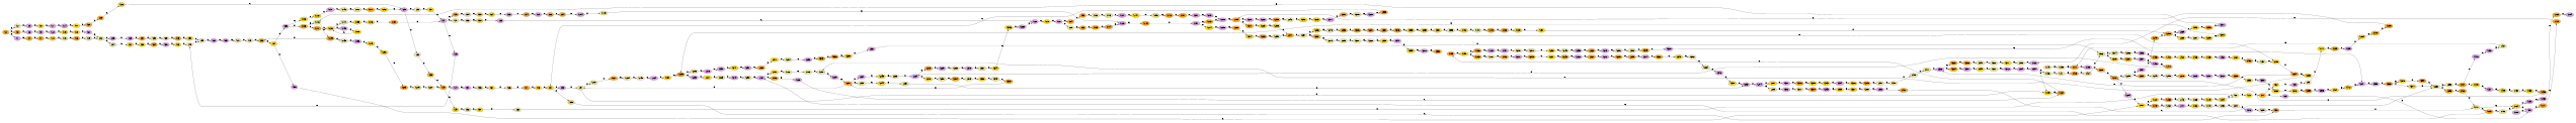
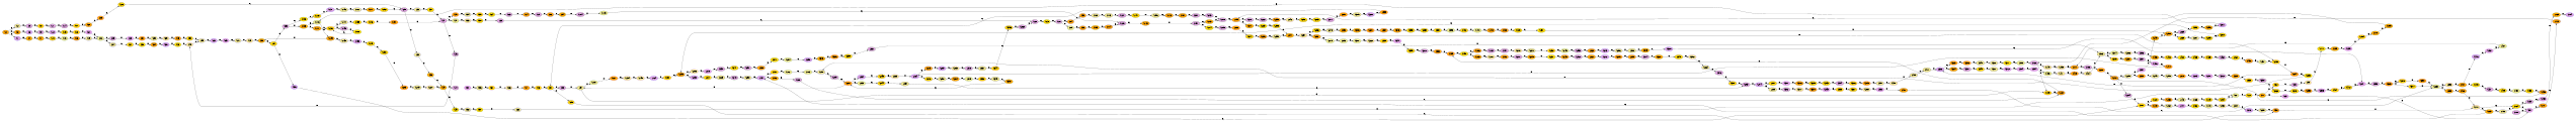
  strict digraph {
    rankdir=LR
    node [color=blue fillcolor=orange style=filled]
    S0 [color=black]
    S1 [fillcolor=plum]
    S2 [fillcolor=khaki]
    S3 [color=black]
    S4 [color=darkgreen]
    S5 [color=black fillcolor=plum]
    S6 [fillcolor=plum]
    S7 [color=darkgreen]
    S8 [color=purple fillcolor=gold]
    S9 [color=darkgreen fillcolor=plum]
    S10 [fillcolor=gold]
    S11 [color=darkgreen fillcolor=plum]
    S12 [fillcolor=plum]
    S13 [color=darkgreen fillcolor=khaki]
    S14 [color=black fillcolor=plum]
    S15 [color=black fillcolor=gold]
    S16
    S17 [color=purple fillcolor=gold]
    S18 [color=purple fillcolor=gold]
    S19 [fillcolor=khaki]
    S20 [color=black]
    S21 [color=purple fillcolor=plum]
    S22 [color=darkgreen fillcolor=khaki]
    S23 [color=purple]
    S24 [fillcolor=khaki]
    S25 [color=darkgreen fillcolor=plum]
    S26 [color=black fillcolor=gold]
    S27 [fillcolor=gold]
    S28 [color=purple fillcolor=plum]
    S29 [color=black fillcolor=plum]
    S30 [color=darkgreen fillcolor=gold]
    S31 [color=purple]
    S32 [fillcolor=khaki]
    S33 [fillcolor=khaki]
    S34 [color=black]
    S35 [color=black fillcolor=khaki]
    S36 [color=darkgreen]
    S37 [color=black fillcolor=gold]
    S38 [fillcolor=plum]
    S39 [color=purple fillcolor=khaki]
    S40 [color=darkgreen]
    S41 [color=black fillcolor=plum]
    S42 [color=darkgreen fillcolor=gold]
    S43
    S44 [color=black fillcolor=plum]
    S45 [color=darkgreen fillcolor=gold]
    S46 [color=darkgreen fillcolor=plum]
    S47 [color=darkgreen fillcolor=khaki]
    S48 [color=purple]
    S49 [color=purple fillcolor=khaki]
    S50 [fillcolor=gold]
    S51 [color=purple fillcolor=plum]
    S52 [fillcolor=khaki]
    S53 [color=purple fillcolor=khaki]
    S54 [fillcolor=khaki]
    S55 [fillcolor=khaki]
    S56 [color=black fillcolor=khaki]
    S57 [color=darkgreen fillcolor=gold]
    S58 [color=black fillcolor=gold]
    S59 [color=purple fillcolor=gold]
    S60 [fillcolor=plum]
    S61 [color=purple fillcolor=gold]
    S62 [fillcolor=khaki]
    S63 [color=black fillcolor=plum]
    S64 [color=darkgreen fillcolor=gold]
    S65 [color=purple fillcolor=plum]
    S66 [color=purple fillcolor=khaki]
    S67 [color=darkgreen fillcolor=khaki]
    S68 [color=black fillcolor=plum]
    S69 [color=darkgreen fillcolor=plum]
    S70 [fillcolor=khaki]
    S71
    S72 [fillcolor=gold]
    S73 [color=darkgreen fillcolor=gold]
    S74
    S75 [color=purple fillcolor=khaki]
    S76 [color=purple fillcolor=gold]
    S77 [color=darkgreen]
    S78 [color=darkgreen fillcolor=plum]
    S79 [color=black fillcolor=plum]
    S80 [color=darkgreen]
    S81 [fillcolor=gold]
    S82 [color=purple fillcolor=gold]
    S83 [color=purple fillcolor=plum]
    S84
    S85 [color=darkgreen fillcolor=khaki]
    S86
    S87 [color=black fillcolor=gold]
    S88 [color=black fillcolor=plum]
    S89 [fillcolor=gold]
    S90 [color=black fillcolor=plum]
    S91 [color=purple fillcolor=plum]
    S92
    S93
    S94 [color=darkgreen]
    S95 [color=darkgreen fillcolor=plum]
    S96 [fillcolor=plum]
    S97 [color=black fillcolor=khaki]
    S98
    S99 [color=purple fillcolor=khaki]
    S101
    S102 [fillcolor=khaki]
    S103 [color=darkgreen]
    S104 [color=black fillcolor=plum]
    S105 [color=darkgreen]
    S106 [color=darkgreen fillcolor=gold]
    S107 [color=purple fillcolor=gold]
    S108 [color=darkgreen fillcolor=khaki]
    S109 [color=purple fillcolor=gold]
    S110 [color=purple fillcolor=khaki]
    S111 [color=darkgreen fillcolor=gold]
    S100 [color=black fillcolor=plum]
    S112
    S113 [color=black fillcolor=khaki]
    S114
    S115 [color=darkgreen fillcolor=khaki]
    S116 [color=darkgreen fillcolor=khaki]
    S117 [color=black]
    S118 [fillcolor=gold]
    S119
    S120 [color=purple fillcolor=gold]
    S121 [color=purple]
    S122
    S123 [color=darkgreen]
    S124 [color=black fillcolor=gold]
    S125 [color=darkgreen]
    S126 [color=black fillcolor=plum]
    S127 [color=black fillcolor=plum]
    S128 [color=black fillcolor=plum]
    S129 [color=black]
    S130 [color=purple fillcolor=gold]
    S131 [fillcolor=plum]
    S132 [fillcolor=khaki]
    S133
    S134 [color=purple fillcolor=khaki]
    S135 [color=purple]
    S136 [fillcolor=khaki]
    S137 [fillcolor=plum]
    S138 [color=darkgreen fillcolor=plum]
    S139 [color=purple fillcolor=plum]
    S140 [color=purple fillcolor=khaki]
    S141 [color=black fillcolor=gold]
    S142 [color=black]
    S143 [fillcolor=khaki]
    S144 [fillcolor=khaki]
    S145 [color=darkgreen fillcolor=plum]
    S146 [color=black fillcolor=khaki]
    S147 [color=purple fillcolor=plum]
    S148 [color=black fillcolor=khaki]
    S149 [color=purple fillcolor=khaki]
    S150 [color=darkgreen fillcolor=gold]
    S151 [color=purple fillcolor=gold]
    S152 [color=darkgreen]
    S153 [color=purple fillcolor=plum]
    S154 [color=purple fillcolor=gold]
    S155 [color=purple fillcolor=khaki]
    S156 [color=black fillcolor=khaki]
    S157 [color=darkgreen fillcolor=plum]
    S158 [fillcolor=plum]
    S159 [color=black fillcolor=gold]
    S160 [color=darkgreen fillcolor=gold]
    S161 [fillcolor=khaki]
    S162 [color=black fillcolor=gold]
    S163 [color=purple fillcolor=khaki]
    S164 [fillcolor=plum]
    S165 [color=black]
    S166
    S167 [color=darkgreen fillcolor=khaki]
    S168 [color=darkgreen fillcolor=plum]
    S169 [color=darkgreen]
    S170 [color=darkgreen]
    S171
    S172 [color=black]
    S173 [color=darkgreen]
    S174 [color=darkgreen fillcolor=gold]
    S175 [color=black fillcolor=gold]
    S176 [color=purple fillcolor=gold]
    S177 [color=darkgreen]
    S178 [color=black fillcolor=khaki]
    S179 [fillcolor=gold]
    S180 [color=purple fillcolor=gold]
    S181 [color=purple fillcolor=khaki]
    S182 [color=black fillcolor=plum]
    S183 [color=darkgreen fillcolor=khaki]
    S184 [fillcolor=plum]
    S185 [color=darkgreen]
    S186 [color=black fillcolor=plum]
    S187 [color=black]
    S188 [color=darkgreen fillcolor=plum]
    S189 [color=darkgreen fillcolor=plum]
    S190 [color=black fillcolor=gold]
    S191 [color=purple]
    S192 [fillcolor=gold]
    S193 [color=purple fillcolor=khaki]
    S194 [fillcolor=gold]
    S195 [color=black]
    S196
    S197 [color=black fillcolor=plum]
    S198 [fillcolor=khaki]
    S199
    S200 [color=purple]
    S201 [color=darkgreen fillcolor=plum]
    S202 [color=purple]
    S203 [color=purple]
    S204 [fillcolor=khaki]
    S205 [fillcolor=plum]
    S206 [color=purple fillcolor=khaki]
    S207 [color=black fillcolor=plum]
    S208 [color=purple fillcolor=khaki]
    S209 [color=darkgreen fillcolor=plum]
    S210 [color=darkgreen fillcolor=plum]
    S211 [color=darkgreen]
    S212
    S213 [color=black fillcolor=plum]
    S214 [fillcolor=gold]
    S215 [color=black fillcolor=khaki]
    S216 [fillcolor=plum]
    S217 [fillcolor=gold]
    S218 [color=purple fillcolor=plum]
    S219 [color=darkgreen]
    S220 [color=black fillcolor=khaki]
    S221 [color=purple]
    S222 [color=darkgreen fillcolor=plum]
    S223 [color=darkgreen fillcolor=gold]
    S224 [color=darkgreen fillcolor=plum]
    S225 [fillcolor=khaki]
    S226
    S227 [color=purple fillcolor=khaki]
    S228 [fillcolor=khaki]
    S229 [color=black fillcolor=khaki]
    S230 [color=black fillcolor=plum]
    S231 [color=darkgreen fillcolor=gold]
    S232 [color=purple fillcolor=gold]
    S233 [color=darkgreen fillcolor=khaki]
    S234 [fillcolor=plum]
    S235
    S236 [fillcolor=gold]
    S237 [color=purple fillcolor=plum]
    S238 [color=purple]
    S239 [color=black fillcolor=khaki]
    S240 [color=darkgreen fillcolor=plum]
    S241 [color=black fillcolor=gold]
    S242
    S243 [color=darkgreen fillcolor=khaki]
    S244 [fillcolor=gold]
    S245 [fillcolor=gold]
    S246 [color=purple fillcolor=khaki]
    S247 [color=darkgreen]
    S248 [color=darkgreen]
    S249 [fillcolor=khaki]
    S250 [fillcolor=khaki]
    S251 [color=darkgreen fillcolor=plum]
    S252 [color=black fillcolor=plum]
    S253 [color=darkgreen fillcolor=plum]
    S254 [color=black fillcolor=khaki]
    S255 [color=purple fillcolor=khaki]
    S256 [color=black fillcolor=gold]
    S257 [color=purple fillcolor=khaki]
    S258 [color=black]
    S259 [fillcolor=khaki]
    S260
    S261 [color=black]
    S262
    S263 [color=black fillcolor=plum]
    S264 [fillcolor=plum]
    S265 [color=black fillcolor=gold]
    S266 [color=black fillcolor=gold]
    S267 [color=black]
    S268 [fillcolor=gold]
    S269 [color=darkgreen fillcolor=plum]
    S270 [color=purple]
    S271 [color=darkgreen fillcolor=gold]
    S272 [fillcolor=plum]
    S273 [fillcolor=plum]
    S274 [fillcolor=plum]
    S275
    S276 [fillcolor=gold]
    S277 [color=black fillcolor=plum]
    S278 [fillcolor=khaki]
    S279 [color=darkgreen fillcolor=khaki]
    S280 [color=purple fillcolor=gold]
    S281 [fillcolor=khaki]
    S282 [color=purple fillcolor=gold]
    S283 [fillcolor=plum]
    S284 [color=darkgreen fillcolor=khaki]
    S285 [color=purple]
    S286 [fillcolor=khaki]
    S287 [color=black fillcolor=gold]
    S288 [color=black fillcolor=khaki]
    S289 [fillcolor=plum]
    S290 [color=black fillcolor=khaki]
    S291 [color=purple]
    S292 [color=darkgreen]
    S293 [color=darkgreen fillcolor=khaki]
    S294 [color=purple]
    S295 [color=black fillcolor=gold]
    S296 [color=darkgreen]
    S297 [color=purple fillcolor=plum]
    S298 [fillcolor=plum]
    S299
    S300 [color=black fillcolor=khaki]
    S301 [color=purple fillcolor=plum]
    S302 [color=darkgreen fillcolor=plum]
    S303 [color=purple fillcolor=khaki]
    S304 [color=black]
    S305 [color=black fillcolor=khaki]
    S306 [color=darkgreen]
    S307 [color=darkgreen fillcolor=khaki]
    S308 [fillcolor=plum]
    S309 [color=darkgreen fillcolor=gold]
    S310 [fillcolor=gold]
    S311 [fillcolor=plum]
    S312 [color=darkgreen fillcolor=plum]
    S313 [color=darkgreen]
    S314 [color=darkgreen fillcolor=plum]
    S315 [color=darkgreen]
    S316 [color=black]
    S317 [color=purple fillcolor=khaki]
    S318 [color=darkgreen fillcolor=plum]
    S319 [color=darkgreen fillcolor=khaki]
    S320 [fillcolor=plum]
    S321 [color=purple]
    S322 [color=purple fillcolor=khaki]
    S323 [color=purple]
    S324 [color=black]
    S325 [color=black]
    S326 [color=purple]
    S327 [color=darkgreen]
    S328 [fillcolor=plum]
    S329 [color=black fillcolor=gold]
    S330
    S331 [color=black fillcolor=khaki]
    S332 [color=purple fillcolor=gold]
    S333 [color=purple]
    S334
    S335 [color=purple fillcolor=gold]
    S336 [color=purple]
    S337 [color=black fillcolor=plum]
    S338 [color=purple fillcolor=gold]
    S339 [color=black fillcolor=gold]
    S340 [color=black fillcolor=gold]
    S341 [color=purple fillcolor=plum]
    S342 [color=black fillcolor=gold]
    S343 [color=purple fillcolor=plum]
    S344 [color=purple fillcolor=gold]
    S345 [color=black fillcolor=khaki]
    S346 [color=black]
    S347 [color=purple fillcolor=plum]
    S348 [color=black fillcolor=khaki]
    S349 [fillcolor=gold]
    S350 [color=darkgreen fillcolor=plum]
    S351 [color=darkgreen fillcolor=plum]
    S352 [color=purple fillcolor=khaki]
    S353 [color=darkgreen fillcolor=plum]
    S354 [color=black fillcolor=plum]
    S355 [color=purple fillcolor=gold]
    S356 [fillcolor=gold]
    S357 [color=darkgreen]
    S358 [color=black fillcolor=gold]
    S359 [color=black fillcolor=gold]
    S360 [fillcolor=khaki]
    S361 [color=black fillcolor=khaki]
    S362 [color=black fillcolor=gold]
    S363 [color=black fillcolor=khaki]
    S364 [fillcolor=khaki]
    S365 [color=purple]
    S366 [color=purple fillcolor=gold]
    S367 [fillcolor=gold]
    S368 [color=black fillcolor=plum]
    S369 [color=black fillcolor=gold]
    S370 [color=darkgreen fillcolor=plum]
    S371 [color=darkgreen fillcolor=gold]
    S372 [color=purple fillcolor=plum]
    S373 [color=black fillcolor=gold]
    S374 [color=darkgreen fillcolor=khaki]
    S375 [color=purple fillcolor=gold]
    S376 [color=black fillcolor=plum]
    S377 [fillcolor=gold]
    S378 [color=purple fillcolor=gold]
    S379 [color=purple]
    S380 [color=purple fillcolor=khaki]
    S381 [fillcolor=gold]
    S382
    S383 [color=darkgreen fillcolor=khaki]
    S384 [color=purple fillcolor=plum]
    S385
    S386 [color=purple fillcolor=khaki]
    S387 [color=darkgreen]
    S388 [fillcolor=gold]
    S389 [color=darkgreen fillcolor=khaki]
    S390 [color=purple]
    S391 [fillcolor=khaki]
    S392 [color=purple fillcolor=plum]
    S393 [color=darkgreen fillcolor=khaki]
    S394 [color=purple fillcolor=plum]
    S395 [color=purple fillcolor=plum]
    S396 [color=darkgreen fillcolor=plum]
    S397 [color=darkgreen fillcolor=plum]
    S398 [color=purple fillcolor=khaki]
    S399 [color=black]
    S400 [color=purple fillcolor=khaki]
    S401 [color=black]
    S402 [fillcolor=gold]
    S403 [color=darkgreen fillcolor=khaki]
    S404 [color=purple fillcolor=gold]
    S405 [color=darkgreen]
    S406 [color=purple fillcolor=plum]
    S407 [color=black]
    S408 [color=black]
    S409 [fillcolor=khaki]
    S410 [color=darkgreen fillcolor=khaki]
    S411 [color=purple fillcolor=khaki]
    S412 [fillcolor=gold]
    S413 [color=purple fillcolor=gold]
    S414 [color=purple]
    S415 [color=darkgreen fillcolor=gold]
    S416 [fillcolor=plum]
    S417 [color=black fillcolor=khaki]
    S418 [color=black]
    S419 [color=purple]
    S420 [color=darkgreen fillcolor=gold]
    S421 [color=black fillcolor=plum]
    S422 [color=purple fillcolor=plum]
    S423
    S424 [color=purple fillcolor=khaki]
    S425 [fillcolor=gold]
    S426 [color=black fillcolor=gold]
    S427 [color=darkgreen fillcolor=khaki]
    S428 [color=black fillcolor=gold]
    S429 [color=purple fillcolor=gold]
    S430 [color=darkgreen fillcolor=khaki]
    S431 [color=darkgreen fillcolor=gold]
    S432 [color=darkgreen fillcolor=plum]
    S433 [color=black fillcolor=gold]
    S434 [color=black fillcolor=gold]
    S435
    S436
    S437 [color=darkgreen fillcolor=khaki]
    S0 -> S1 [label=G]
    S0 -> S2 [label=C]
    S0 -> S3 [label=T]
    S1 -> S4 [label=G]
    S2 -> S5 [label=T]
    S3 -> S6 [label=T]
    S4 -> S7 [label=T]
    S5 -> S8 [label=T]
    S6 -> S9 [label=T]
    S7 -> S10 [label=C]
    S8 -> S11 [label=C]
    S9 -> S12 [label=C]
    S10 -> S13 [label=A]
    S11 -> S14 [label=A]
    S12 -> S15 [label=A]
    S13 -> S16 [label=C]
    S14 -> S17 [label=C]
    S15 -> S18 [label=C]
    S16 -> S19 [label=T]
    S17 -> S20 [label=G]
    S18 -> S21 [label=T]
    S19 -> S22 [label=C]
    S20 -> S23 [label=C]
    S21 -> S22 [label=C]
    S22 -> S24 [label=G]
    S22 -> S25 [label=C]
    S23 -> S26 [label=C]
    S24 -> S27 [label=C]
    S25 -> S28 [label=T]
    S26 -> S29 [label=C]
    S27 -> S30 [label=T]
    S28 -> S31 [label=T]
    S29 -> S32 [label=A]
    S29 -> S33 [label=T]
    S30 -> S34 [label=T]
    S31 -> S35 [label=T]
    S32 -> S36 [label=T]
    S33 -> S37 [label=T]
    S34 -> S38 [label=C]
    S35 -> S39 [label=C]
    S36 -> S40 [label=C]
    S37 -> S41 [label=C]
    S38 -> S42 [label=A]
    S39 -> S43 [label=A]
    S40 -> S44 [label=T]
    S40 -> S45 [label=G]
    S41 -> S46 [label=A]
    S41 -> S47 [label=C]
    S41 -> S48 [label=G]
    S42 -> S49 [label=T]
    S43 -> S50 [label=T]
-   S44 -> S51 [label=G]
    S45 -> S52 [label=T]
    S46 -> S49 [label=T]
    S47 -> S53 [label=T]
    S48 -> S54 [label=A]
    S49 -> S55 [label=C]
    S50 -> S55 [label=C]
    S51 -> S56 [label=C]
    S52 -> S57 [label=C]
    S53 -> S58 [label=G]
    S54 -> S59 [label=T]
    S55 -> S60 [label=C]
    S56 -> S61 [label=C]
    S57 -> S62 [label=T]
    S58 -> S63 [label=T]
    S59 -> S64 [label=C]
    S60 -> S65 [label=A]
    S61 -> S66 [label=A]
    S62 -> S67 [label=T]
    S63 -> S68 [label=C]
    S64 -> S69 [label=G]
    S65 -> S70 [label=G]
    S66 -> S71 [label=G]
    S67 -> S72 [label=C]
    S68 -> S73 [label=C]
    S69 -> S74 [label=T]
    S70 -> S75 [label=A]
    S71 -> S76 [label=T]
    S72 -> S77 [label=T]
    S73 -> S78 [label=T]
    S74 -> S79 [label=T]
    S75 -> S80 [label=A]
    S76 -> S81 [label=C]
    S77 -> S82 [label=T]
    S77 -> S83 [label=G]
    S78 -> S84 [label=A]
    S78 -> S85 [label=T]
    S79 -> S86 [label=T]
    S80 -> S87 [label=C]
    S81 -> S88 [label=G]
    S81 -> S89 [label=T]
    S82 -> S90 [label=C]
    S83 -> S91 [label=T]
    S84 -> S92 [label=C]
    S85 -> S93 [label=G]
    S86 -> S94 [label=G]
    S87 -> S95 [label=C]
    S87 -> S96 [label=A]
    S88 -> S97 [label=T]
    S89 -> S98 [label=C]
    S90 -> S99 [label=T]
    S91 -> S101 [label=C]
    S92 -> S102 [label=T]
    S93 -> S103 [label=T]
    S94 -> S104 [label=T]
    S95 -> S105 [label=A]
    S95 -> S106 [label=G]
    S96 -> S107 [label=G]
    S97 -> S108 [label=A]
    S97 -> S109 [label=G]
    S98 -> S110 [label=T]
    S99 -> S111 [label=C]
    S101 -> S112 [label=G]
    S102 -> S113 [label=A]
    S103 -> S114 [label=A]
    S104 -> S115 [label=A]
    S105 -> S116 [label=G]
    S105 -> S117 [label=C]
    S106 -> S118 [label=G]
    S107 -> S119 [label=G]
    S107 -> S120 [label=C]
    S108 -> S121 [label=A]
    S109 -> S122 [label=G]
    S110 -> S123 [label=C]
    S110 -> S124 [label=G]
    S111 -> S125 [label=G]
    S100 -> S91 [label=A]
    S112 -> S126 [label=T]
    S113 -> S127 [label=C]
    S114 -> S128 [label=G]
    S115 -> S128 [label=G]
    S116 -> S129 [label=A]
    S117 -> S130 [label=C]
    S118 -> S131 [label=A]
    S119 -> S132 [label=A]
    S120 -> S133 [label=C]
    S121 -> S134 [label=G]
    S122 -> S135 [label=T]
    S123 -> S136 [label=T]
    S123 -> S137 [label=G]
    S124 -> S91 [label=T]
    S124 -> S138 [label=A]
    S125 -> S139 [label=G]
    S126 -> S109 [label=G]
+   S126 -> S140 [label=C]
    S127 -> S141 [label=C]
    S128 -> S142 [label=G]
    S129 -> S80 [label=A]
    S129 -> S143 [label=C]
    S130 -> S144 [label=C]
    S130 -> S145 [label=A]
    S131 -> S146 [label=C]
    S132 -> S147 [label=A]
    S133 -> S148 [label=G]
    S134 -> S149 [label=A]
    S135 -> S150 [label=A]
    S136 -> S124 [label=G]
    S137 -> S151 [label=A]
    S137 -> S152 [label=T]
    S138 -> S153 [label=G]
    S139 -> S154 [label=A]
    S140 -> S155 [label=G]
    S141 -> S156 [label=A]
    S142 -> S157 [label=A]
    S143 -> S158 [label=T]
    S144 -> S159 [label=C]
    S145 -> S160 [label=C]
    S146 -> S161 [label=G]
    S147 -> S162 [label=T]
    S148 -> S163 [label=T]
    S149 -> S164 [label=C]
    S150 -> S165 [label=T]
    S150 -> S166 [label=C]
    S151 -> S167 [label=A]
    S152 -> S168 [label=G]
    S153 -> S169 [label=T]
    S154 -> S170 [label=G]
    S155 -> S171 [label=G]
    S156 -> S172 [label=G]
    S157 -> S173 [label=G]
    S157 -> S174 [label=A]
    S158 -> S175 [label=C]
    S159 -> S176 [label=T]
    S160 -> S130 [label=C]
    S161 -> S177 [label=C]
    S162 -> S178 [label=A]
    S163 -> S179 [label=C]
    S164 -> S180 [label=G]
    S165 -> S181 [label=G]
    S166 -> S182 [label=C]
    S167 -> S183 [label=G]
    S168 -> S122 [label=G]
    S169 -> S184 [label=A]
    S170 -> S185 [label=A]
    S171 -> S186 [label=A]
    S172 -> S187 [label=G]
    S173 -> S188 [label=A]
    S174 -> S189 [label=A]
    S175 -> S190 [label=C]
    S176 -> S191 [label=T]
    S177 -> S192 [label=C]
    S178 -> S193 [label=G]
    S179 -> S194 [label=C]
    S180 -> S195 [label=G]
    S181 -> S196 [label=A]
    S182 -> S197 [label=G]
    S183 -> S198 [label=T]
    S185 -> S199 [label=G]
    S186 -> S200 [label=A]
    S187 -> S201 [label=A]
    S188 -> S199 [label=G]
    S189 -> S202 [label=G]
    S190 -> S203 [label=C]
    S191 -> S41 [label=C]
    S192 -> S29 [label=C]
    S193 -> S204 [label=T]
    S194 -> S67 [label=T]
    S195 -> S205 [label=C]
    S195 -> S206 [label=A]
    S196 -> S207 [label=G]
    S197 -> S208 [label=G]
    S198 -> S209 [label=C]
    S199 -> S210 [label=T]
    S199 -> S211 [label=G]
    S200 -> S212 [label=C]
    S201 -> S213 [label=G]
    S202 -> S214 [label=G]
    S203 -> S215 [label=A]
    S204 -> S216 [label=C]
    S205 -> S217 [label=T]
    S206 -> S218 [label=C]
    S207 -> S219 [label=C]
    S208 -> S220 [label=T]
    S209 -> S221 [label=G]
    S210 -> S222 [label=C]
    S211 -> S223 [label=T]
    S212 -> S224 [label=A]
    S212 -> S225 [label=T]
    S213 -> S188 [label=A]
    S214 -> S226 [label=T]
    S215 -> S227 [label=T]
    S216 -> S228 [label=T]
    S217 -> S229 [label=C]
    S218 -> S230 [label=A]
    S219 -> S231 [label=G]
    S220 -> S232 [label=G]
    S221 -> S97 [label=T]
    S221 -> S233 [label=C]
    S221 -> S234 [label=A]
    S222 -> S235 [label=A]
    S223 -> S236 [label=C]
    S224 -> S107 [label=G]
    S225 -> S237 [label=G]
    S225 -> S238 [label=A]
    S226 -> S239 [label=C]
    S227 -> S40 [label=C]
    S228 -> S98 [label=C]
    S229 -> S240 [label=T]
    S230 -> S241 [label=C]
    S231 -> S242 [label=G]
    S232 -> S243 [label=G]
    S233 -> S244 [label=G]
    S234 -> S245 [label=G]
    S235 -> S246 [label=G]
    S236 -> S247 [label=C]
    S237 -> S248 [label=C]
    S238 -> S249 [label=C]
    S239 -> S247 [label=C]
    S240 -> S250 [label=C]
    S241 -> S251 [label=A]
    S242 -> S252 [label=T]
    S243 -> S253 [label=T]
    S244 -> S254 [label=G]
    S245 -> S255 [label=G]
    S246 -> S256 [label=G]
    S247 -> S257 [label=C]
    S248 -> S258 [label=A]
    S249 -> S259 [label=A]
    S250 -> S137 [label=G]
    S251 -> S260 [label=C]
    S252 -> S261 [label=C]
    S253 -> S262 [label=T]
    S254 -> S263 [label=C]
    S255 -> S264 [label=T]
    S256 -> S265 [label=A]
    S257 -> S266 [label=A]
    S257 -> S267 [label=G]
    S258 -> S268 [label=G]
    S258 -> S269 [label=A]
    S259 -> S270 [label=A]
    S260 -> S271 [label=C]
    S261 -> S272 [label=G]
    S262 -> S273 [label=A]
    S263 -> S274 [label=T]
    S264 -> S275 [label=G]
    S264 -> S276 [label=A]
    S265 -> S277 [label=C]
    S266 -> S278 [label=G]
    S267 -> S279 [label=G]
    S267 -> S280 [label=A]
    S268 -> S281 [label=A]
    S269 -> S282 [label=C]
    S270 -> S283 [label=C]
    S271 -> S284 [label=T]
    S272 -> S285 [label=C]
    S273 -> S286 [label=G]
    S274 -> S287 [label=A]
    S274 -> S288 [label=G]
    S275 -> S289 [label=T]
    S276 -> S290 [label=T]
    S277 -> S291 [label=C]
    S278 -> S292 [label=A]
    S279 -> S293 [label=A]
    S280 -> S294 [label=A]
    S281 -> S295 [label=C]
    S282 -> S296 [label=C]
    S283 -> S297 [label=G]
    S284 -> S298 [label=C]
    S285 -> S299 [label=A]
    S286 -> S300 [label=A]
    S287 -> S301 [label=T]
    S288 -> S302 [label=G]
    S289 -> S303 [label=C]
    S290 -> S304 [label=A]
    S291 -> S305 [label=A]
    S292 -> S306 [label=G]
    S293 -> S307 [label=G]
    S294 -> S308 [label=A]
    S294 -> S309 [label=G]
    S295 -> S310 [label=G]
    S296 -> S311 [label=A]
    S297 -> S312 [label=A]
    S298 -> S313 [label=T]
    S299 -> S314 [label=C]
    S300 -> S315 [label=A]
    S301 -> S316 [label=A]
    S302 -> S317 [label=A]
    S303 -> S318 [label=C]
    S304 -> S319 [label=A]
    S305 -> S320 [label=G]
    S306 -> S321 [label=C]
    S307 -> S322 [label=G]
    S308 -> S323 [label=G]
    S308 -> S324 [label=C]
    S309 -> S198 [label=T]
    S310 -> S195 [label=G]
    S311 -> S116 [label=G]
    S312 -> S325 [label=A]
    S313 -> S326 [label=A]
    S314 -> S327 [label=G]
    S315 -> S328 [label=G]
    S316 -> S329 [label=G]
    S317 -> S330 [label=A]
    S318 -> S331 [label=C]
    S319 -> S332 [label=G]
    S320 -> S333 [label=T]
    S321 -> S334 [label=C]
    S322 -> S335 [label=C]
    S323 -> S336 [label=T]
    S324 -> S337 [label=C]
    S325 -> S338 [label=A]
    S326 -> S339 [label=G]
    S327 -> S340 [label=C]
    S328 -> S341 [label=G]
    S329 -> S342 [label=T]
    S330 -> S343 [label=T]
    S331 -> S344 [label=T]
    S332 -> S345 [label=T]
    S333 -> S81 [label=C]
    S334 -> S346 [label=A]
    S335 -> S347 [label=G]
    S336 -> S348 [label=G]
    S337 -> S349 [label=C]
    S338 -> S350 [label=A]
    S339 -> S351 [label=A]
    S340 -> S352 [label=G]
    S341 -> S353 [label=G]
    S342 -> S354 [label=A]
    S343 -> S355 [label=G]
    S344 -> S356 [label=G]
    S345 -> S357 [label=C]
    S346 -> S358 [label=C]
    S347 -> S359 [label=T]
    S348 -> S360 [label=T]
    S349 -> S361 [label=C]
    S350 -> S362 [label=C]
    S351 -> S363 [label=A]
    S352 -> S364 [label=C]
    S353 -> S365 [label=G]
    S354 -> S366 [label=G]
    S355 -> S367 [label=G]
    S356 -> S368 [label=T]
    S357 -> S221 [label=G]
    S358 -> S369 [label=G]
    S359 -> S370 [label=G]
    S360 -> S371 [label=C]
    S361 -> S372 [label=G]
    S362 -> S373 [label=A]
    S363 -> S374 [label=T]
    S363 -> S375 [label=C]
    S364 -> S376 [label=G]
    S365 -> S377 [label=T]
    S365 -> S378 [label=G]
    S366 -> S379 [label=C]
    S367 -> S380 [label=G]
    S368 -> S68 [label=C]
    S369 -> S381 [label=G]
    S370 -> S382 [label=G]
    S371 -> S383 [label=G]
    S372 -> S384 [label=A]
    S373 -> S385 [label=G]
    S374 -> S386 [label=C]
    S375 -> S387 [label=G]
    S376 -> S388 [label=G]
    S377 -> S389 [label=C]
    S378 -> S390 [label=T]
    S379 -> S391 [label=C]
    S380 -> S392 [label=G]
    S381 -> S393 [label=T]
+   S382 -> S135 [label=T]
    S383 -> S126 [label=T]
    S384 -> S394 [label=C]
    S385 -> S395 [label=A]
    S386 -> S396 [label=G]
    S387 -> S397 [label=A]
    S388 -> S263 [label=C]
    S389 -> S398 [label=C]
    S389 -> S399 [label=T]
    S390 -> S389 [label=C]
    S391 -> S400 [label=G]
    S392 -> S401 [label=T]
    S393 -> S402 [label=T]
    S394 -> S403 [label=T]
    S395 -> S404 [label=A]
    S396 -> S405 [label=G]
    S397 -> S406 [label=G]
    S398 -> S407 [label=G]
    S399 -> S408 [label=C]
    S400 -> S409 [label=A]
    S401 -> S389 [label=C]
    S402 -> S410 [label=A]
    S403 -> S411 [label=A]
    S404 -> S412 [label=G]
    S405 -> S413 [label=G]
    S406 -> S414 [label=G]
    S407 -> S415 [label=C]
    S407 -> S416 [label=T]
    S408 -> S110 [label=T]
    S409 -> S417 [label=A]
    S410 -> S418 [label=C]
    S411 -> S419 [label=G]
    S412 -> S341 [label=G]
    S413 -> S420 [label=T]
    S414 -> S264 [label=T]
    S415 -> S421 [label=C]
    S416 -> S422 [label=C]
    S417 -> S308 [label=A]
    S418 -> S423 [label=T]
    S419 -> S424 [label=A]
    S420 -> S425 [label=A]
    S421 -> S426 [label=G]
    S422 -> S427 [label=G]
    S423 -> S428 [label=G]
    S424 -> S363 [label=A]
    S425 -> S429 [label=T]
    S426 -> S430 [label=G]
    S427 -> S171 [label=G]
    S428 -> S431 [label=C]
    S429 -> S432 [label=C]
    S430 -> S433 [label=A]
    S431 -> S258 [label=A]
    S432 -> S434 [label=C]
    S433 -> S435 [label=A]
    S434 -> S436 [label=C]
    S435 -> S212 [label=C]
    S436 -> S437 [label=G]
    S437 -> S280 [label=A]
  }
